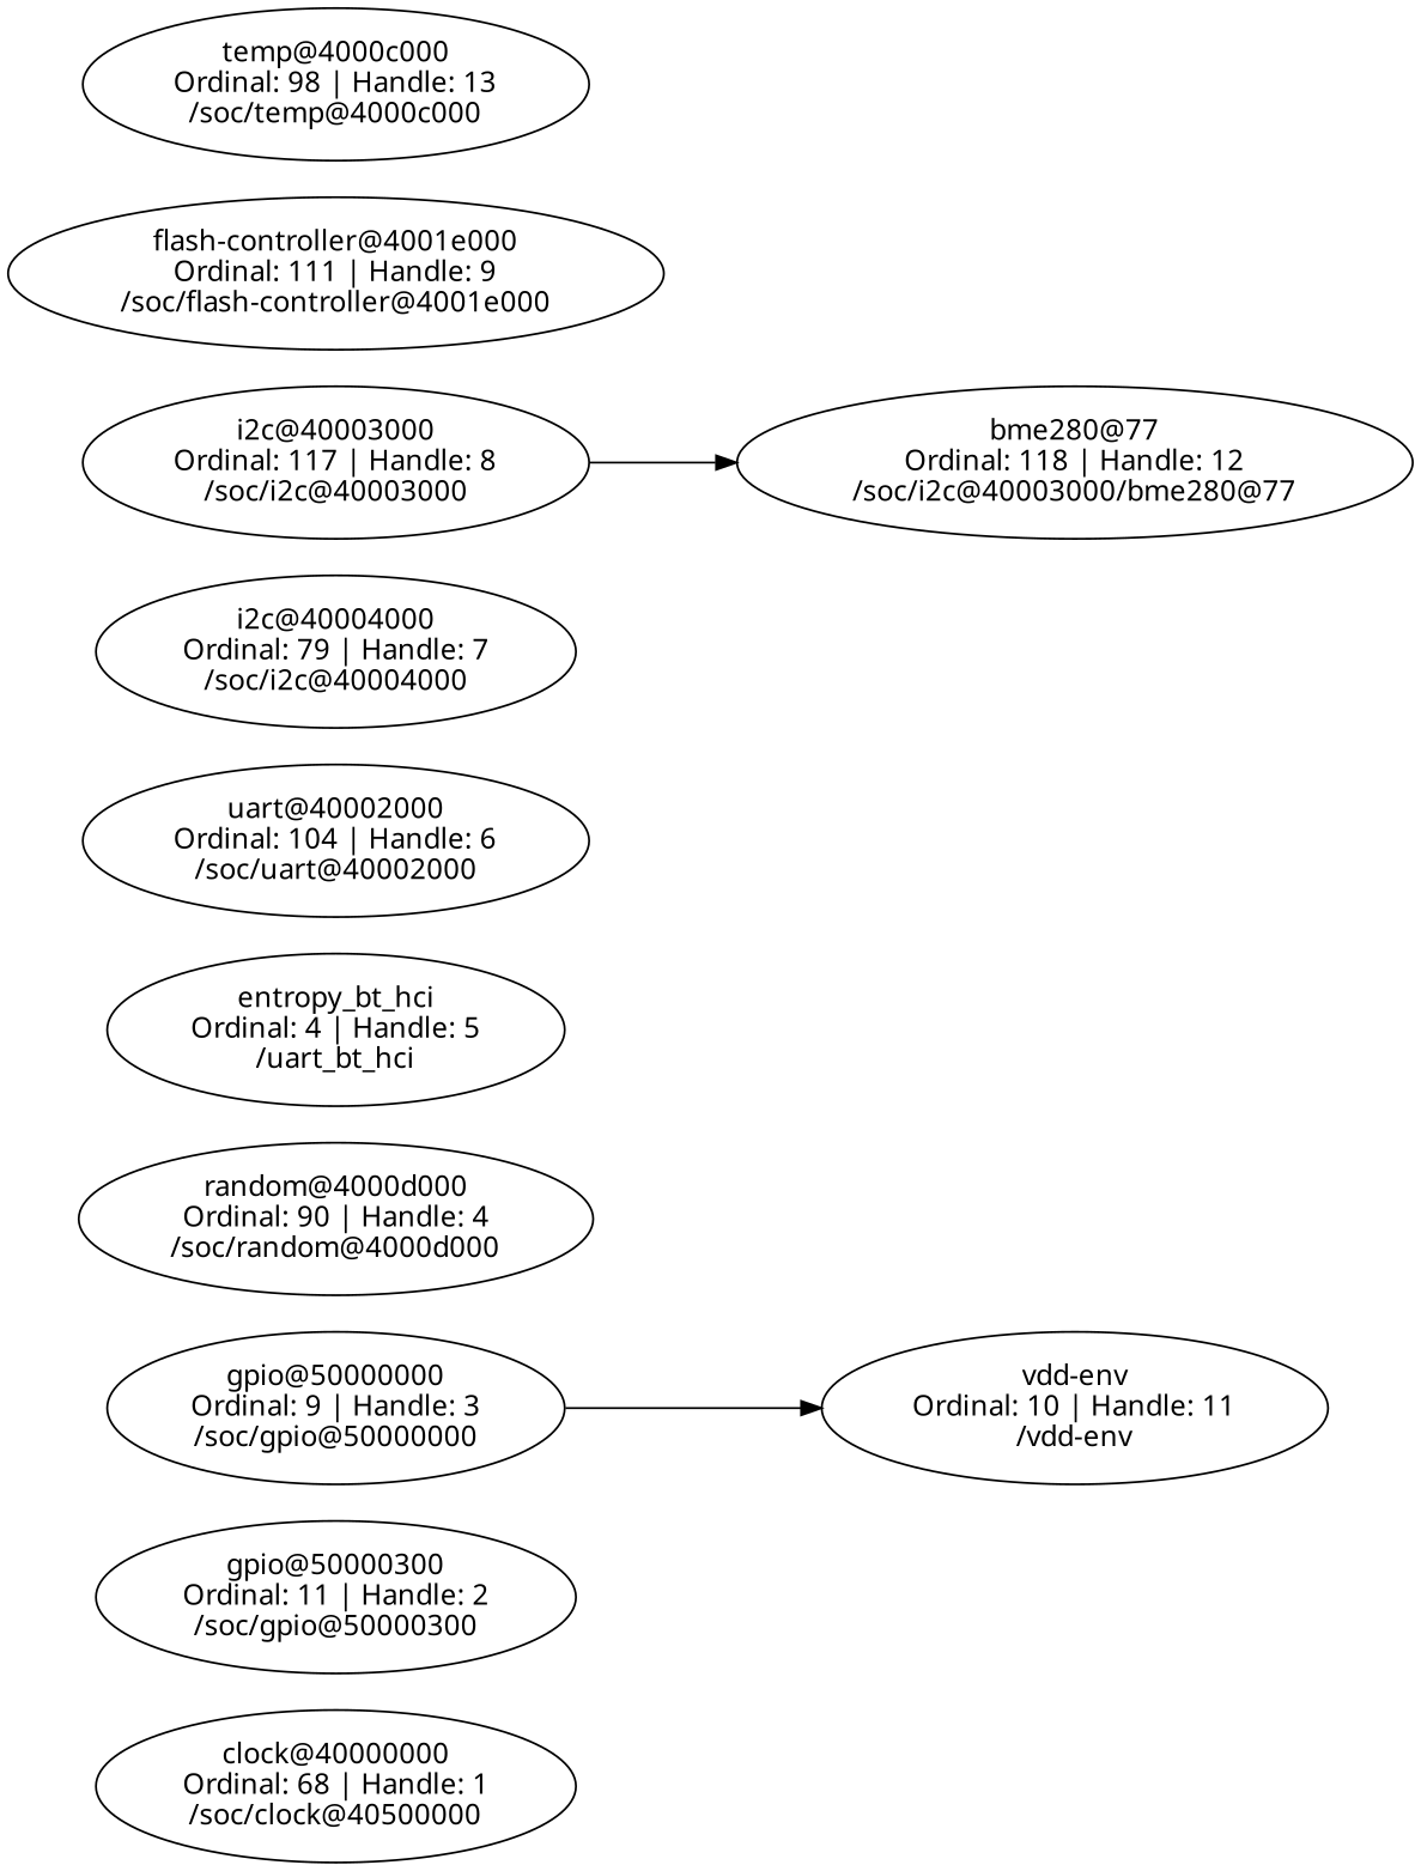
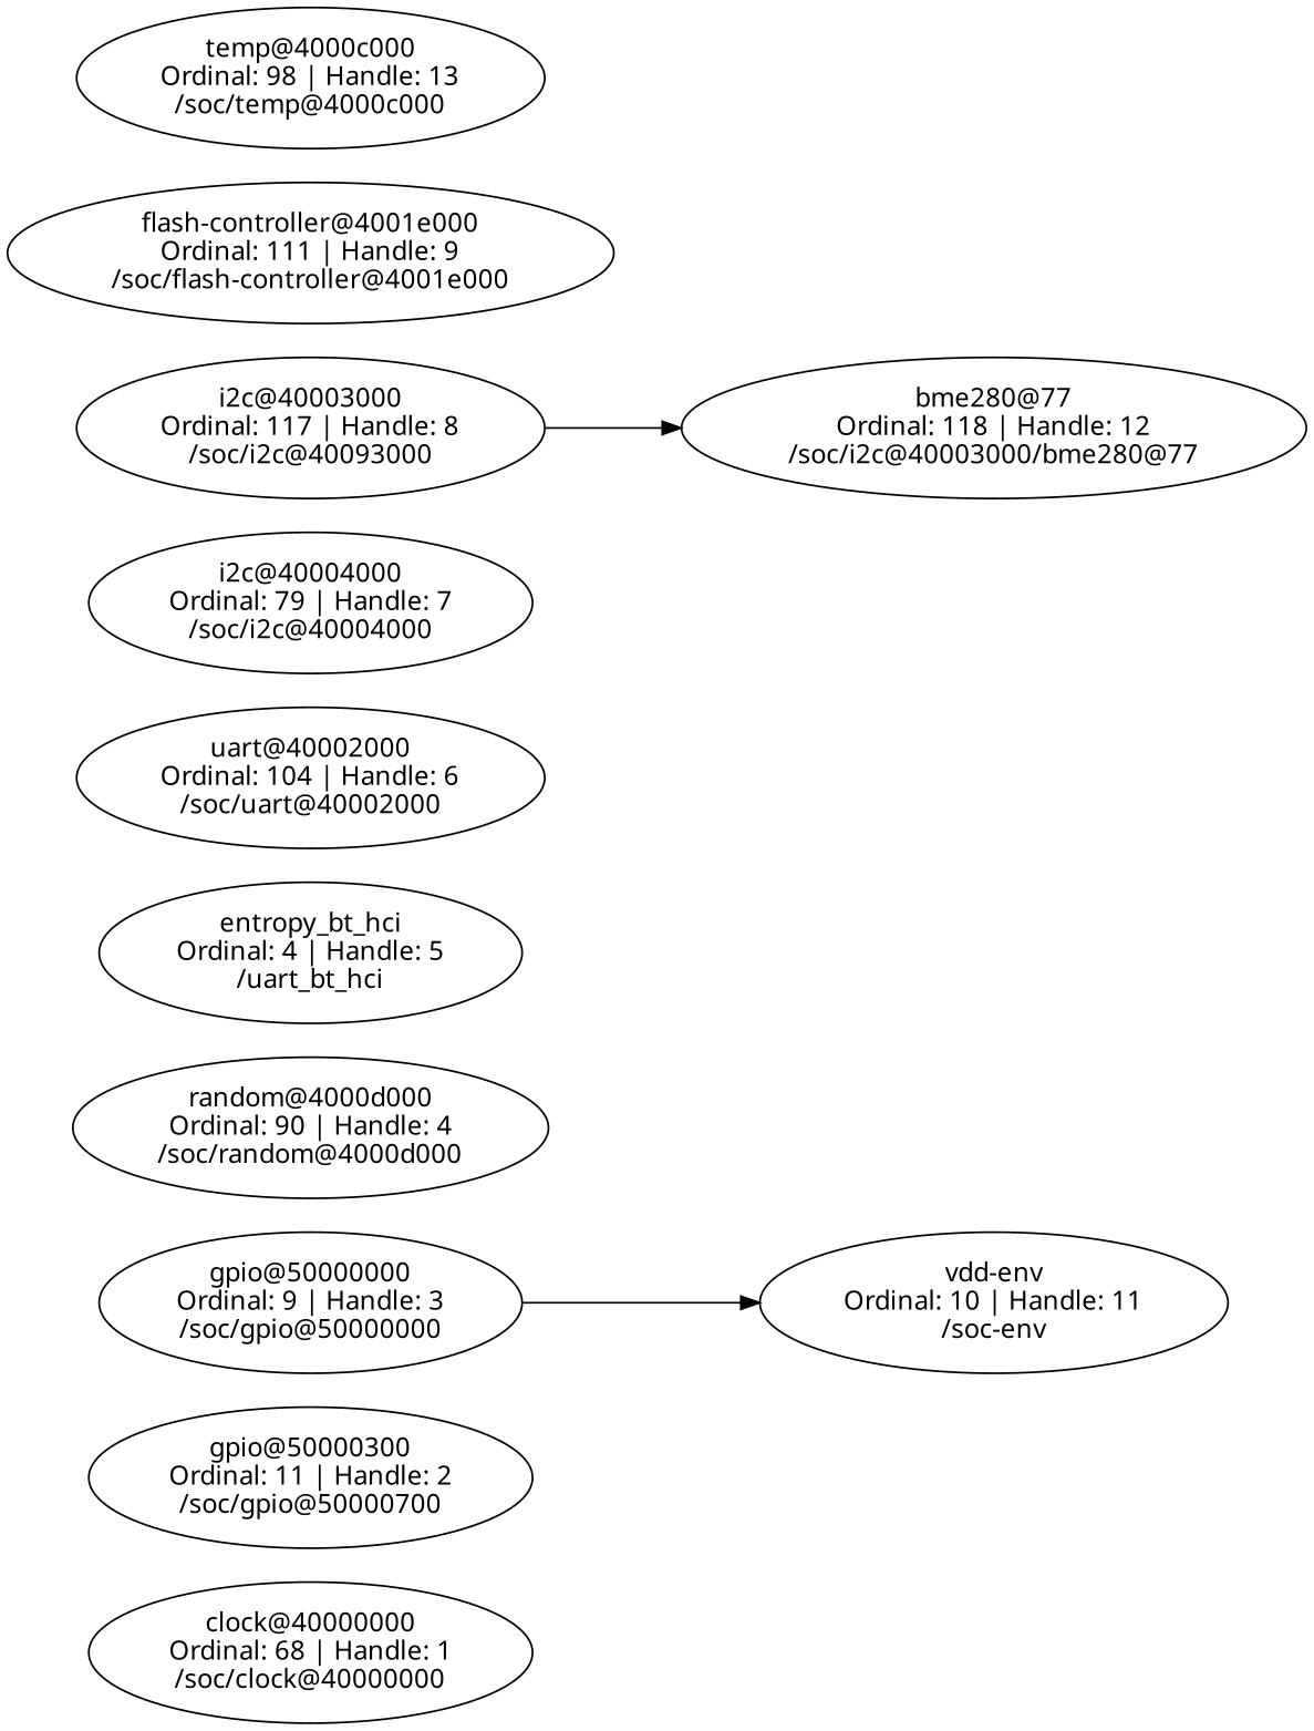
  digraph {
    fontname="Noto Sans"
    rankdir=LR
    node [fontname="Noto Sans"]
    edge [fontname="Noto Sans"]
-   n1 [label="clock@40000000\nOrdinal: 68 | Handle: 1\n/soc/clock@40500000"]
-   n2 [label="gpio@50000300\nOrdinal: 11 | Handle: 2\n/soc/gpio@50000300"]
+   n1 [label="clock@40000000\nOrdinal: 68 | Handle: 1\n/soc/clock@40000000"]
+   n2 [label="gpio@50000300\nOrdinal: 11 | Handle: 2\n/soc/gpio@50000700"]
    n3 [label="gpio@50000000\nOrdinal: 9 | Handle: 3\n/soc/gpio@50000000"]
-   n4 [label="vdd-env\nOrdinal: 10 | Handle: 11\n/vdd-env"]
+   n4 [label="vdd-env\nOrdinal: 10 | Handle: 11\n/soc-env"]
    n5 [label="random@4000d000\nOrdinal: 90 | Handle: 4\n/soc/random@4000d000"]
    n6 [label="entropy_bt_hci\nOrdinal: 4 | Handle: 5\n/uart_bt_hci"]
    n7 [label="uart@40002000\nOrdinal: 104 | Handle: 6\n/soc/uart@40002000"]
    n8 [label="i2c@40004000\nOrdinal: 79 | Handle: 7\n/soc/i2c@40004000"]
-   n9 [label="i2c@40003000\nOrdinal: 117 | Handle: 8\n/soc/i2c@40003000"]
+   n9 [label="i2c@40003000\nOrdinal: 117 | Handle: 8\n/soc/i2c@40093000"]
    n10 [label="bme280@77\nOrdinal: 118 | Handle: 12\n/soc/i2c@40003000/bme280@77"]
    n11 [label="flash-controller@4001e000\nOrdinal: 111 | Handle: 9\n/soc/flash-controller@4001e000"]
    n12 [label="temp@4000c000\nOrdinal: 98 | Handle: 13\n/soc/temp@4000c000"]
    n3 -> n4
    n9 -> n10
  }
